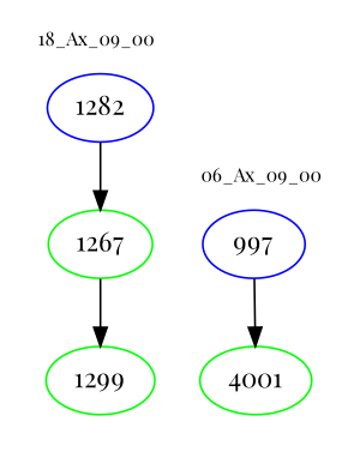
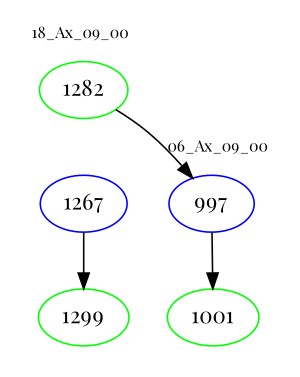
  digraph {
    fontname="Playfair Display"
    node [color=green fontname="Playfair Display"]
    edge [color=black fontname="Playfair Display"]
    n1 [color=blue label=997]
-   n2 [label=4001]
-   n3 [color=blue label=1282]
-   n4 [label=1267]
+   n2 [label=1001]
+   n3 [label=1282]
+   n4 [color=blue label=1267]
    n5 [label=1299]
    subgraph cluster_1 {
      color=white
      fontsize=10
      label="06_Ax_09_00"
      n1
      n2
    }
    subgraph cluster_2 {
      color=white
      fontsize=10
      label="18_Ax_09_00"
      n3
      n4
      n5
    }
    n1 -> n2
-   n3 -> n4
+   n3 -> n1
    n4 -> n5
  }
